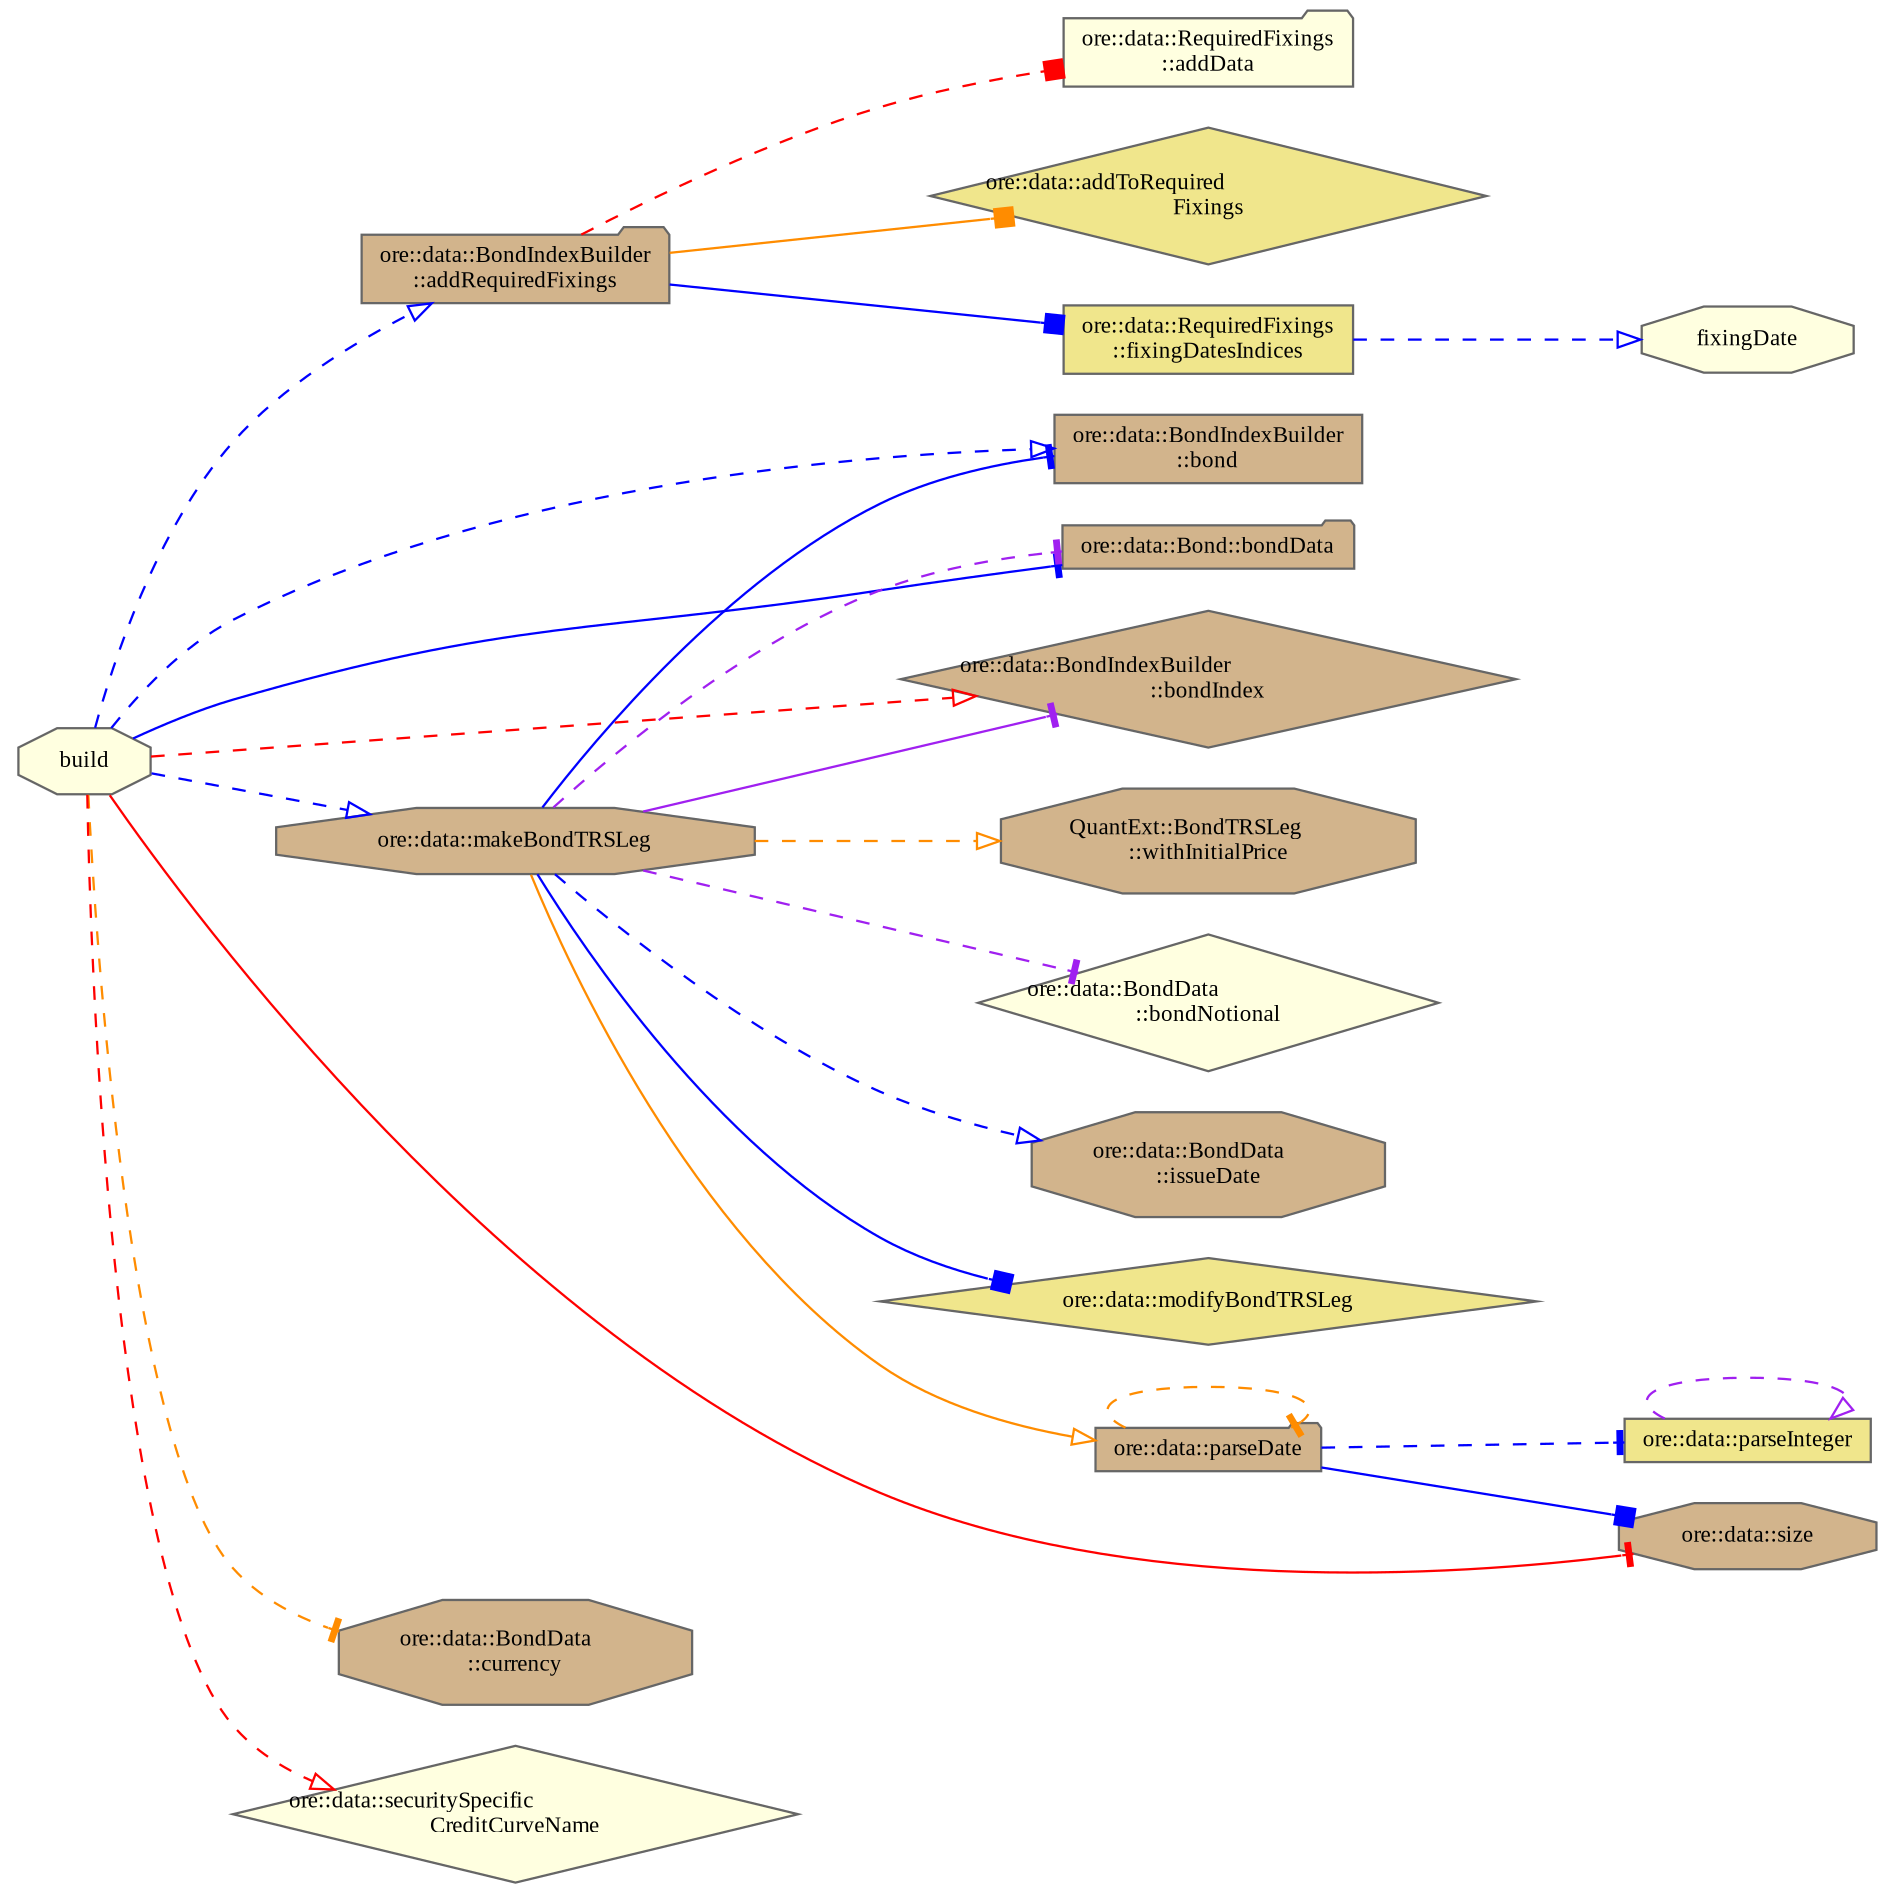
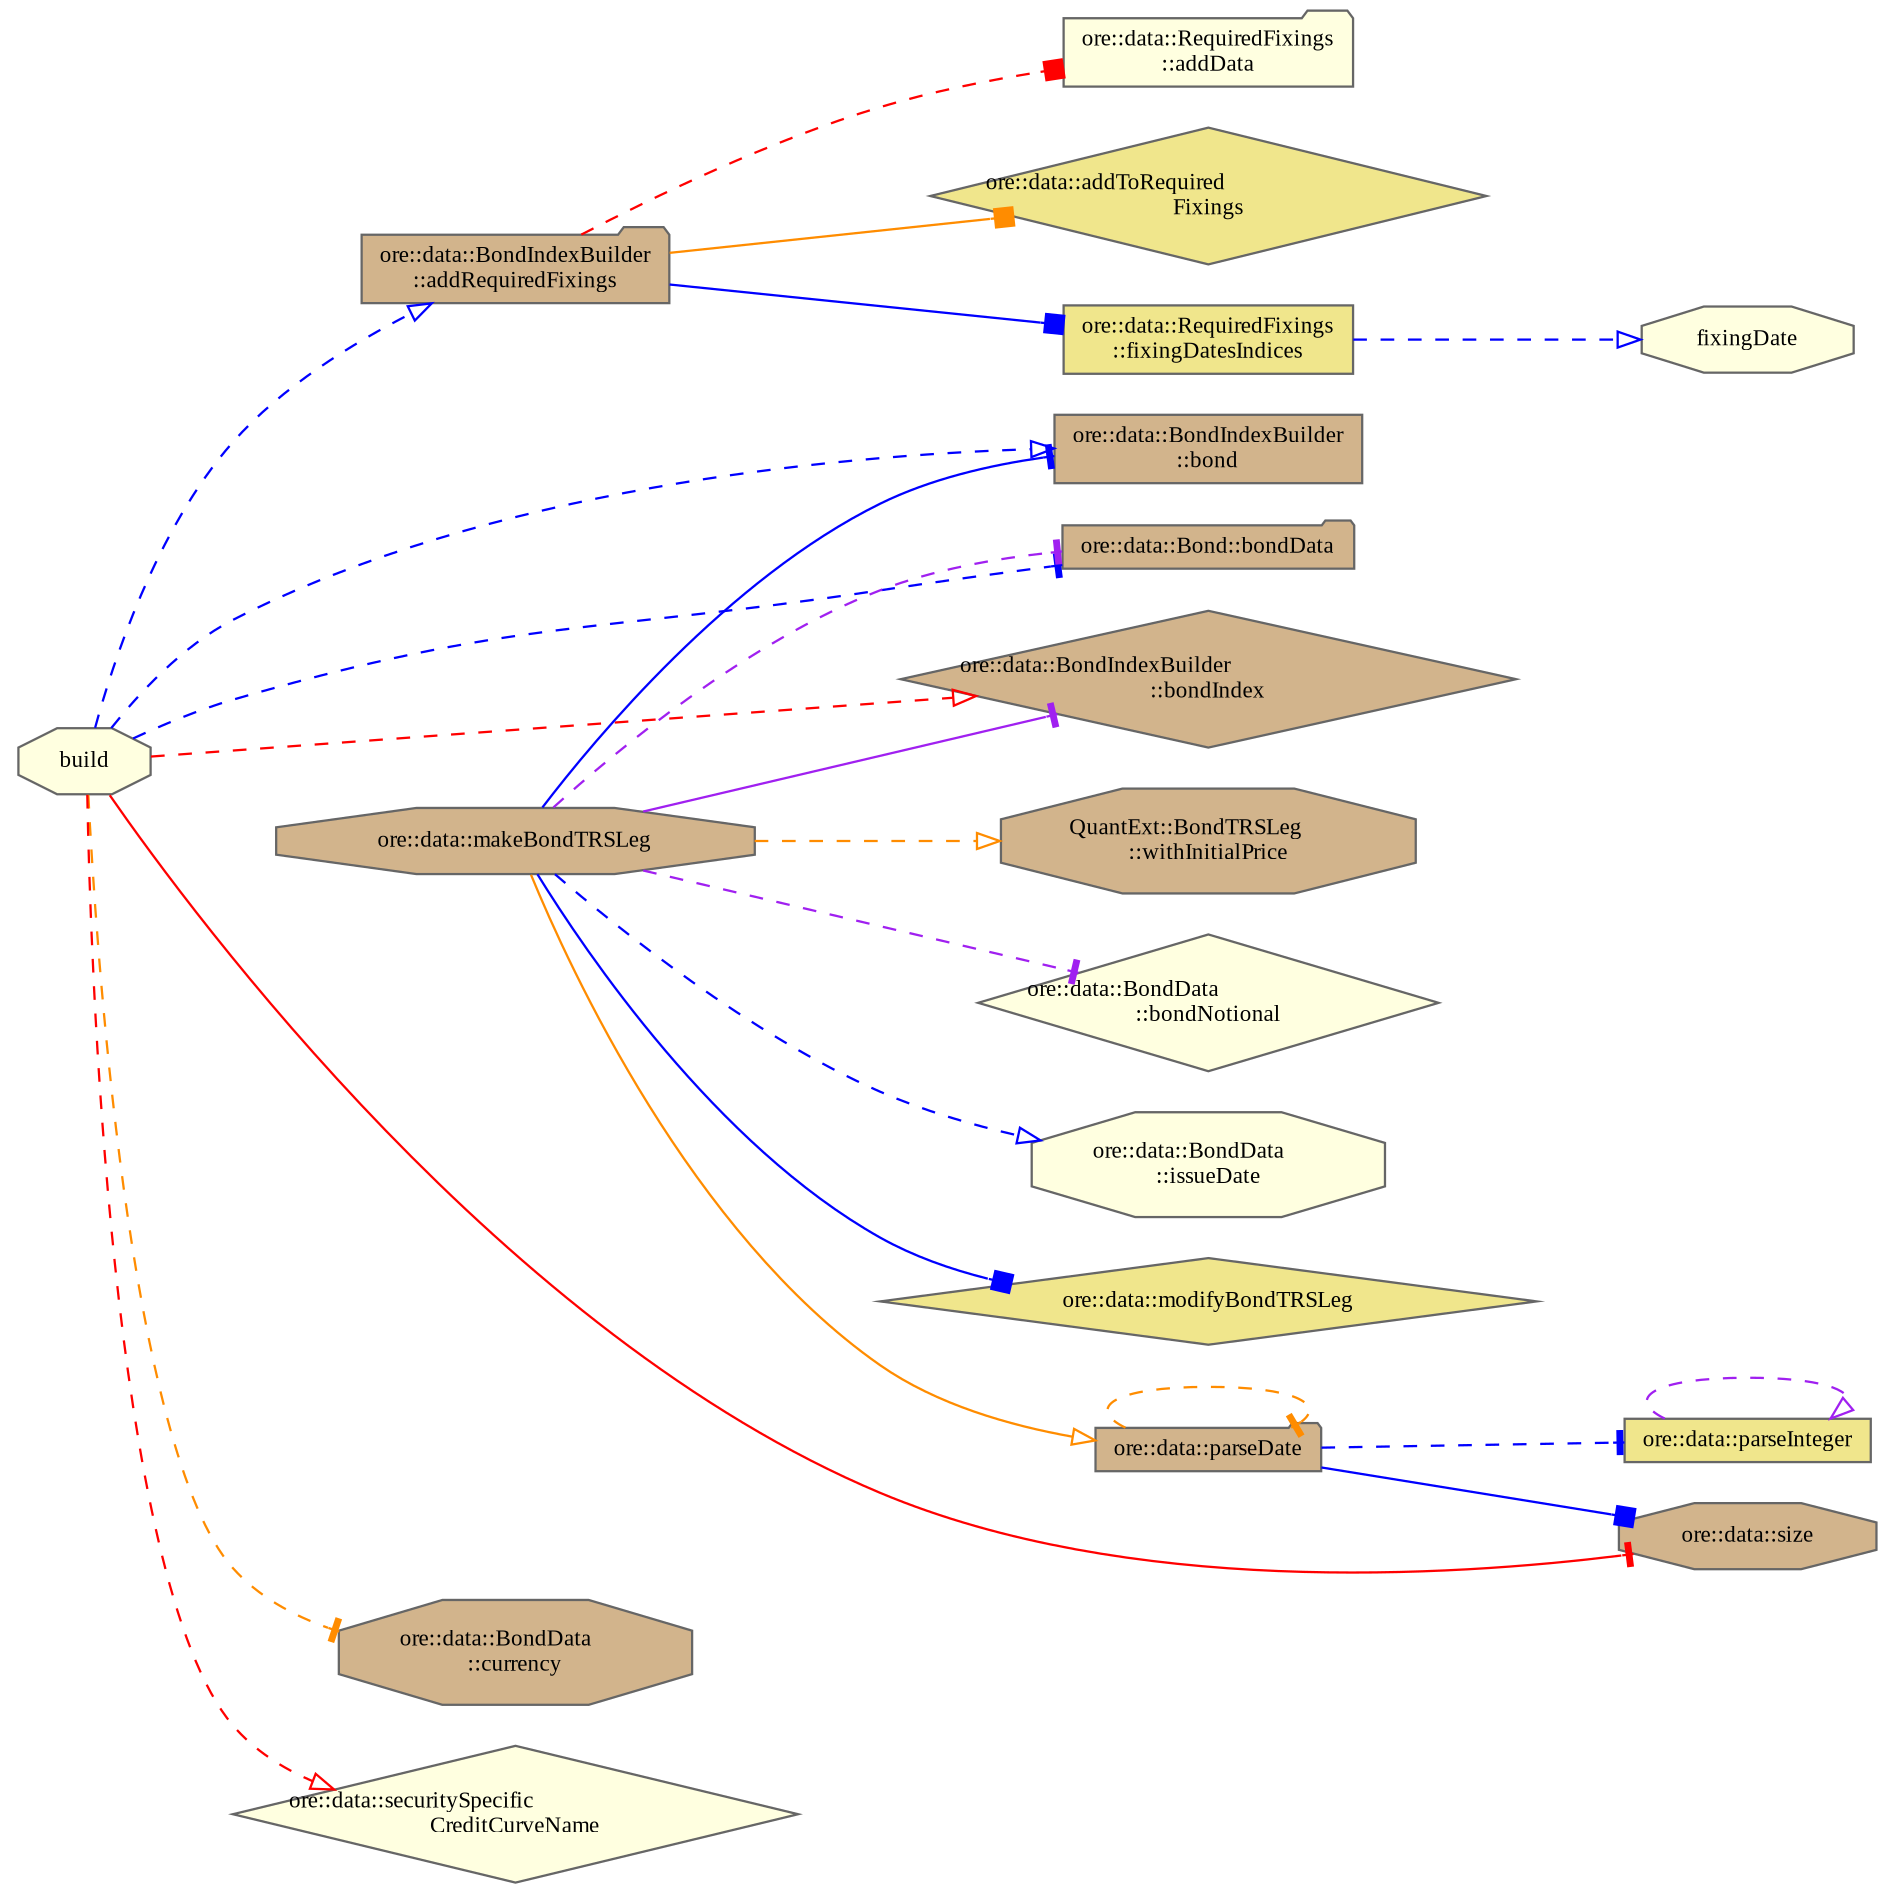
  digraph {
    fontname="Liberation Serif"
    rankdir=LR
    node [color=grey40 fillcolor=tan fontname="Liberation Serif" fontsize=10 shape=octagon style=filled]
    edge [arrowhead=onormal color=blue fontname="Liberation Serif" fontsize=10 labelfontname=Helvetica labelfontsize=10 style=dashed]
    n1 [color=gray40 fillcolor=lightyellow fontcolor=black height=0.2 label=build width=0.4]
    n2 [height=0.2 label="ore::data::BondIndexBuilder\l::addRequiredFixings" shape=folder width=0.4]
    n3 [height=0.2 label="ore::data::BondIndexBuilder\l::bond" shape=box width=0.4]
    n4 [height=0.2 label="ore::data::Bond::bondData" shape=folder width=0.4]
    n5 [height=0.2 label="ore::data::BondIndexBuilder\l::bondIndex" shape=diamond width=0.4]
    n6 [height=0.2 label="ore::data::BondData\l::currency" width=0.4]
    n7 [height=0.2 label="ore::data::makeBondTRSLeg" width=0.4]
    n8 [height=0.2 label="ore::data::size" width=0.4]
    n9 [fillcolor=lightyellow height=0.2 label="ore::data::securitySpecific\lCreditCurveName" shape=diamond width=0.4]
    n10 [fillcolor=lightyellow height=0.2 label="ore::data::RequiredFixings\l::addData" shape=folder width=0.4]
    n11 [fillcolor=khaki height=0.2 label="ore::data::addToRequired\lFixings" shape=diamond width=0.4]
    n12 [fillcolor=khaki height=0.2 label="ore::data::RequiredFixings\l::fixingDatesIndices" shape=box width=0.4]
    n13 [fillcolor=lightyellow height=0.2 label="ore::data::BondData\l::bondNotional" shape=diamond width=0.4]
-   n14 [height=0.2 label="ore::data::BondData\l::issueDate" width=0.4]
+   n14 [fillcolor=lightyellow height=0.2 label="ore::data::BondData\l::issueDate" width=0.4]
    n15 [fillcolor=khaki height=0.2 label="ore::data::modifyBondTRSLeg" shape=diamond width=0.4]
    n16 [height=0.2 label="ore::data::parseDate" shape=folder width=0.4]
    n17 [height=0.2 label="QuantExt::BondTRSLeg\l::withInitialPrice" width=0.4]
    n18 [fillcolor=lightyellow height=0.2 label=fixingDate width=0.4]
    n19 [fillcolor=khaki height=0.2 label="ore::data::parseInteger" shape=box width=0.4]
    n1 -> n2
    n1 -> n3
-   n1 -> n4 [arrowhead=tee style=solid]
+   n1 -> n4 [arrowhead=tee]
    n1 -> n5 [color=red]
    n1 -> n6 [arrowhead=tee color=darkorange]
-   n1 -> n7
    n1 -> n8 [arrowhead=tee color=red style=solid]
    n1 -> n9 [color=red]
    n2 -> n10 [arrowhead=box color=red]
    n2 -> n11 [arrowhead=box color=darkorange style=solid]
    n2 -> n12 [arrowhead=box style=solid]
    n7 -> n3 [arrowhead=tee style=solid]
    n7 -> n4 [arrowhead=tee color=purple]
    n7 -> n5 [arrowhead=tee color=purple style=solid]
    n7 -> n13 [arrowhead=tee color=purple]
    n7 -> n14
    n7 -> n15 [arrowhead=box style=solid]
    n7 -> n16 [color=darkorange style=solid]
    n7 -> n17 [color=darkorange]
    n12 -> n18
    n16 -> n8 [arrowhead=box style=solid]
    n16 -> n16 [arrowhead=tee color=darkorange]
    n16 -> n19 [arrowhead=tee]
    n19 -> n19 [color=purple]
  }
